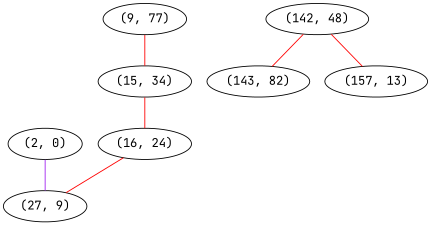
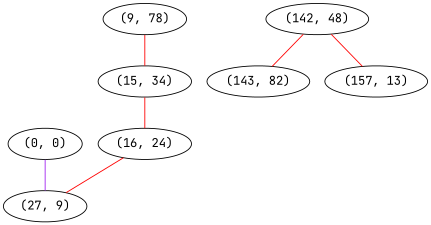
  graph {
    fontname="JetBrains Mono"
    node [fontname="JetBrains Mono"]
    edge [color=red fontname="JetBrains Mono" weight=1]
-   "(0, 0)" [label="(2, 0)"]
+   "(0, 0)"
    "(27, 9)"
-   "(9, 78)" [label="(9, 77)"]
+   "(9, 78)"
    "(15, 34)"
    n5 [label="(16, 24)"]
    "(142, 48)"
    "(143, 82)"
    "(157, 13)"
    "(0, 0)" -- "(27, 9)" [color=purple weight=4]
    "(9, 78)" -- "(15, 34)"
    "(15, 34)" -- n5
    n5 -- "(27, 9)"
    "(142, 48)" -- "(143, 82)"
    "(142, 48)" -- "(157, 13)"
  }
